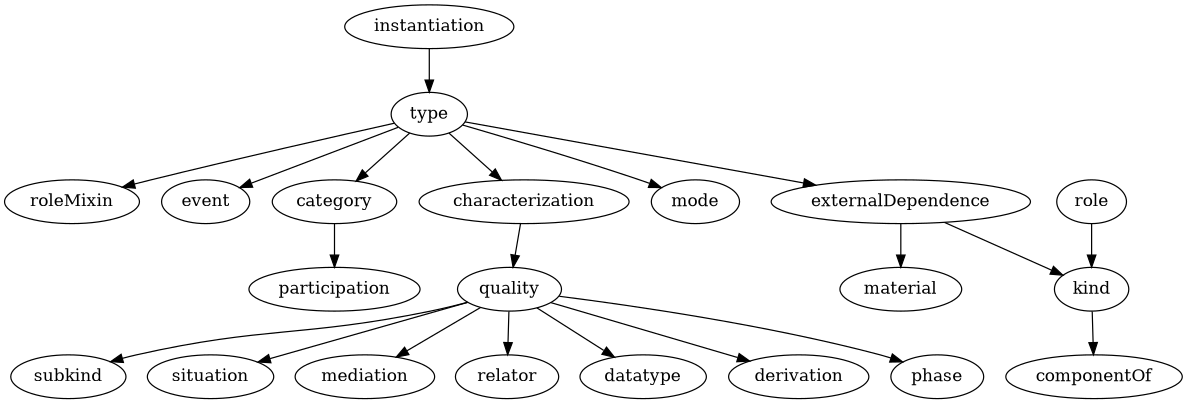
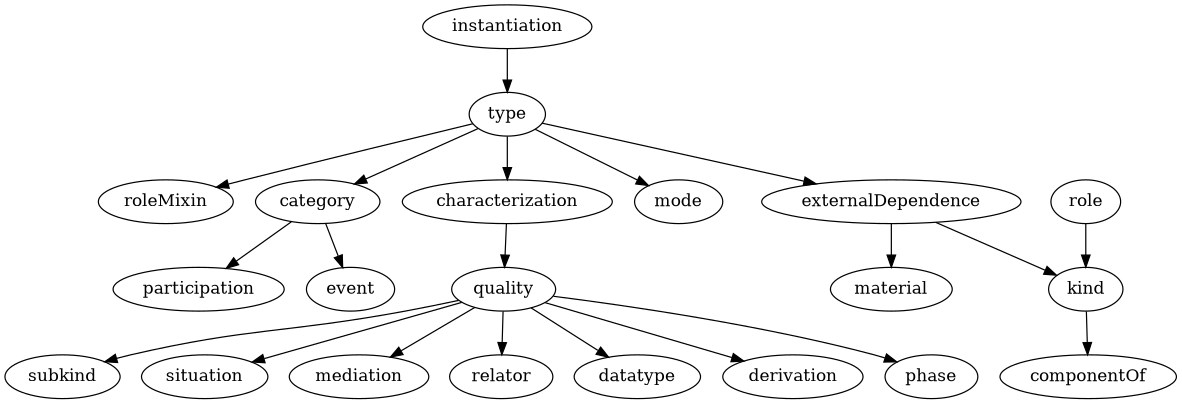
  strict digraph {
    instantiation
    type
    externalDependence
    roleMixin
    event
    category
    characterization
    mode
    material
    kind
    participation
    quality
    componentOf
    subkind
    situation
    mediation
    relator
    datatype
    derivation
    phase
    role
    instantiation -> type
    type -> externalDependence
    type -> roleMixin
-   type -> event
+   category -> event
    type -> category
    type -> characterization
    type -> mode
    externalDependence -> material
    externalDependence -> kind
    category -> participation
    characterization -> quality
    kind -> componentOf
    quality -> subkind
    quality -> situation
    quality -> mediation
    quality -> relator
    quality -> datatype
    quality -> derivation
    quality -> phase
    role -> kind
  }
